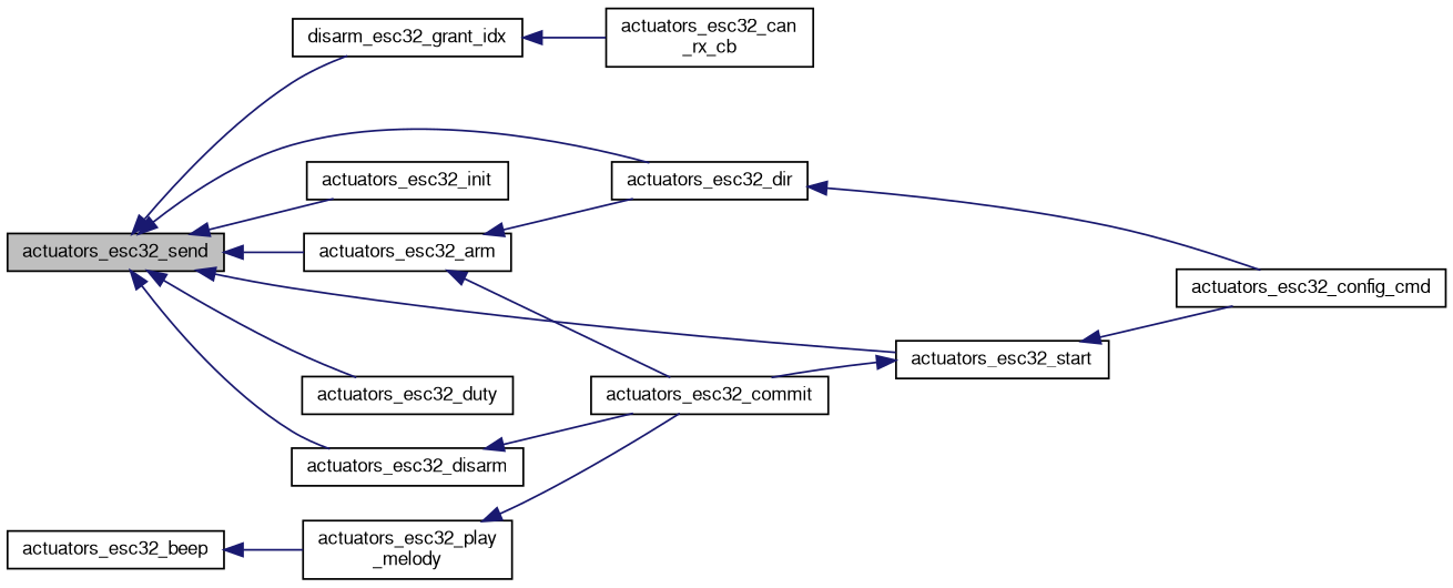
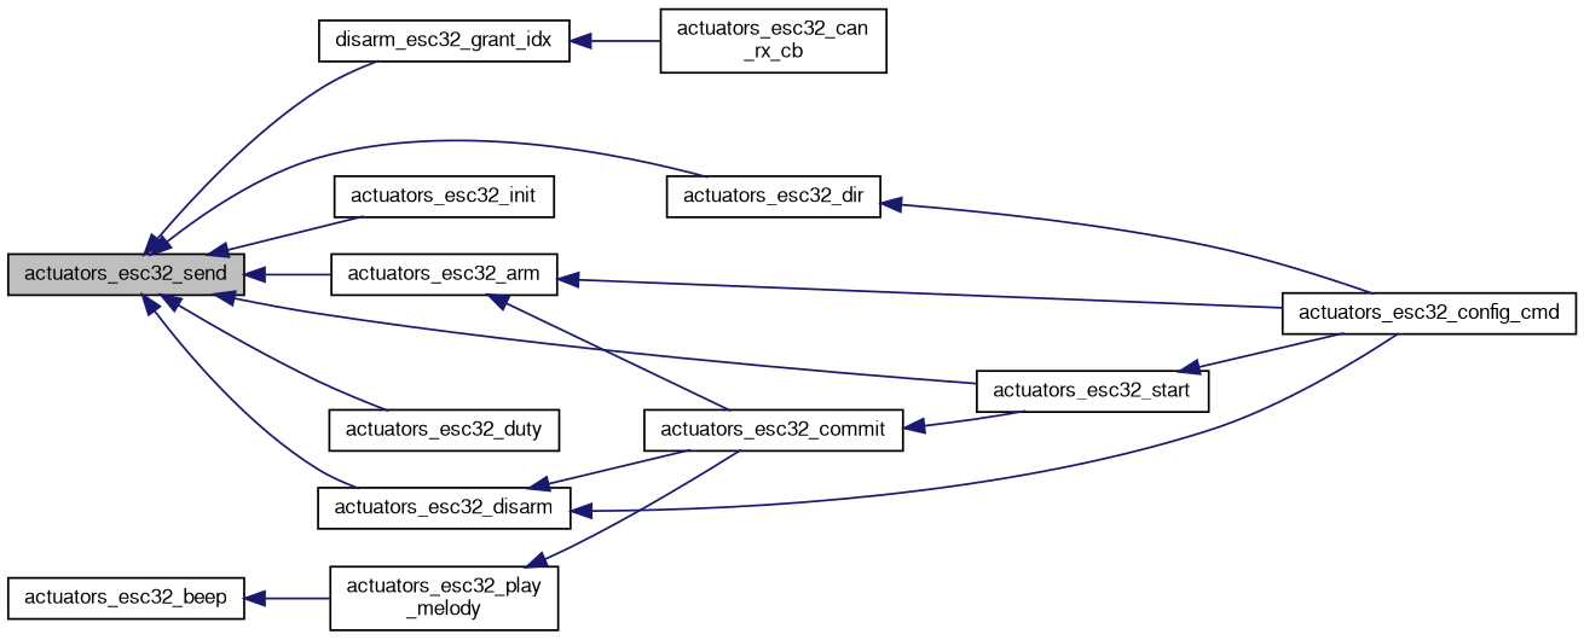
  digraph {
    rankdir=LR
    node [color=black fillcolor=white fontname=FreeSans fontsize=10 shape=record style=filled]
    edge [color=midnightblue dir=back fontname=FreeSans fontsize=10 labelfontname=FreeSans labelfontsize=10 style=solid]
    n1 [fillcolor=grey75 fontcolor=black height=0.2 label=actuators_esc32_send width=0.4]
    n2 [height=0.2 label=actuators_esc32_arm width=0.4]
    n3 [height=0.2 label=actuators_esc32_dir width=0.4]
    n4 [height=0.2 label=actuators_esc32_disarm width=0.4]
    n5 [height=0.2 label=actuators_esc32_duty width=0.4]
    n6 [height=0.2 label=disarm_esc32_grant_idx width=0.4]
    n7 [height=0.2 label=actuators_esc32_init width=0.4]
    n8 [height=0.2 label=actuators_esc32_start width=0.4]
    n9 [height=0.2 label=actuators_esc32_commit width=0.4]
    n10 [height=0.2 label=actuators_esc32_config_cmd width=0.4]
    n11 [height=0.2 label=actuators_esc32_beep width=0.4]
    n12 [height=0.2 label="actuators_esc32_play\l_melody" width=0.4]
    n13 [height=0.2 label="actuators_esc32_can\l_rx_cb" width=0.4]
    n1 -> n2
    n1 -> n3
    n1 -> n4
    n1 -> n5
    n1 -> n6
    n1 -> n7
    n1 -> n8
    n2 -> n9
-   n2 -> n3
+   n2 -> n10
    n3 -> n10
    n4 -> n9
+   n4 -> n10
    n6 -> n13
-   n8 -> n9
+   n9 -> n8
    n8 -> n10
    n11 -> n12
    n12 -> n9
  }
